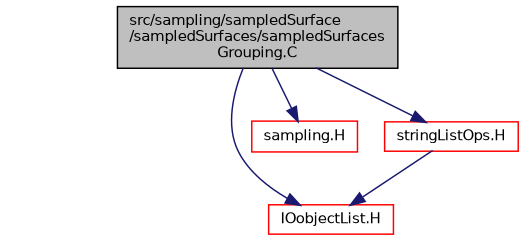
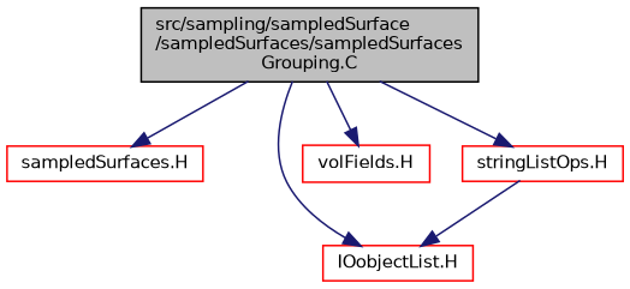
  digraph {
    node [color=red fontname=Helvetica fontsize=10 shape=record]
    edge [color=midnightblue fontname=Helvetica fontsize=10 labelfontname=Helvetica labelfontsize=10 style=solid]
    n1 [color=black fillcolor=grey75 fontcolor=black height=0.2 label="src/sampling/sampledSurface\l/sampledSurfaces/sampledSurfaces\lGrouping.C" style=filled width=0.4]
+   n2 [height=0.2 label="sampledSurfaces.H" width=0.4]
    n3 [height=0.2 label="IOobjectList.H" width=0.4]
-   n4 [height=0.2 label="sampling.H" width=0.4]
+   n4 [height=0.2 label="volFields.H" width=0.4]
    n5 [height=0.2 label="stringListOps.H" width=0.4]
+   n1 -> n2
    n1 -> n3
    n1 -> n4
    n1 -> n5
    n5 -> n3
  }
